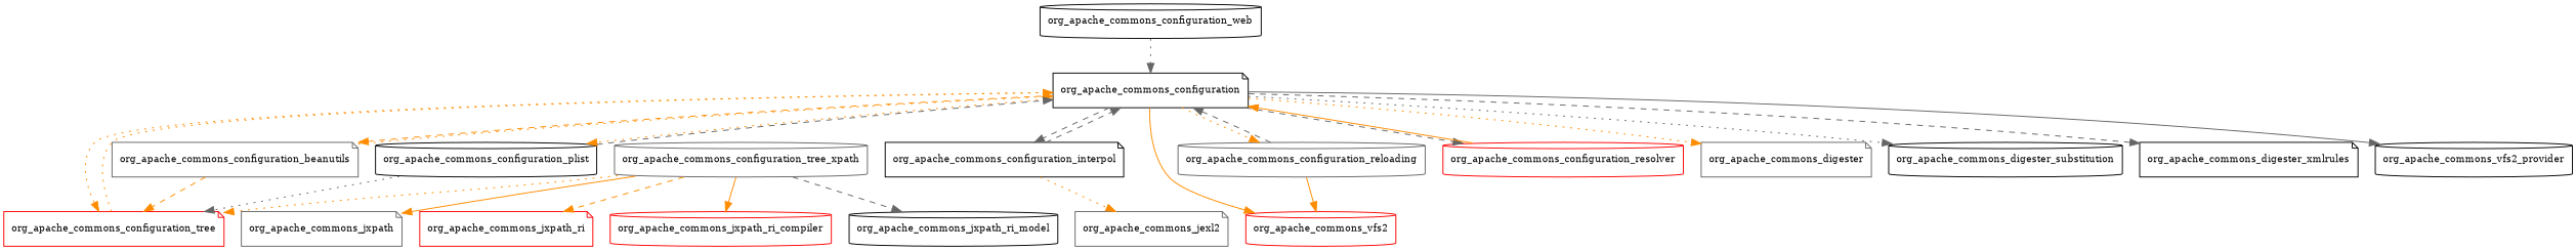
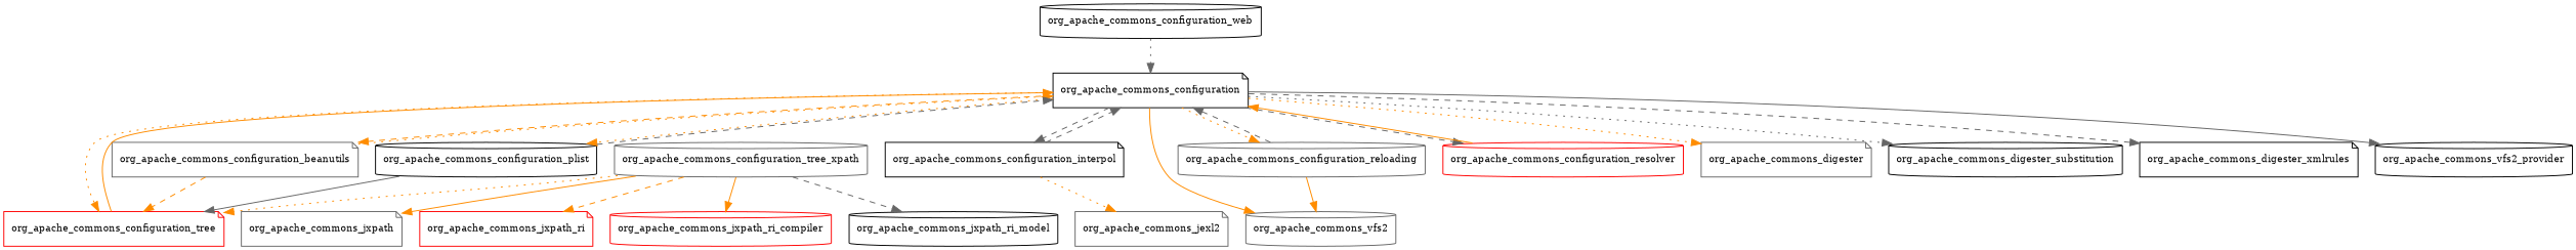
  digraph {
    node [color=black fontsize=10.0 shape=cylinder]
    edge [color=darkorange style=dashed]
    org_apache_commons_configuration [shape=note]
    org_apache_commons_configuration_beanutils [color=gray40 shape=note]
    org_apache_commons_configuration_interpol [shape=note]
    org_apache_commons_configuration_plist
    org_apache_commons_configuration_reloading [color=gray40]
    org_apache_commons_configuration_resolver [color=red]
    org_apache_commons_configuration_tree [color=red shape=note]
    org_apache_commons_digester [color=gray40 shape=note]
    org_apache_commons_digester_substitution
    org_apache_commons_digester_xmlrules [shape=note]
-   org_apache_commons_vfs2 [color=red]
+   org_apache_commons_vfs2 [color=gray40]
    org_apache_commons_vfs2_provider
    org_apache_commons_jexl2 [color=gray40 shape=note]
    org_apache_commons_configuration_tree_xpath [color=gray40]
    org_apache_commons_jxpath [color=gray40 shape=note]
    org_apache_commons_jxpath_ri [color=red shape=note]
    org_apache_commons_jxpath_ri_compiler [color=red]
    org_apache_commons_jxpath_ri_model
    org_apache_commons_configuration_web
    org_apache_commons_configuration -> org_apache_commons_configuration_beanutils
    org_apache_commons_configuration -> org_apache_commons_configuration_interpol [color=gray40]
    org_apache_commons_configuration -> org_apache_commons_configuration_plist [style=dotted]
    org_apache_commons_configuration -> org_apache_commons_configuration_reloading [style=dotted]
    org_apache_commons_configuration -> org_apache_commons_configuration_resolver [color=gray40]
    org_apache_commons_configuration -> org_apache_commons_configuration_tree [style=dotted]
    org_apache_commons_configuration -> org_apache_commons_digester [style=dotted]
    org_apache_commons_configuration -> org_apache_commons_digester_substitution [color=gray40 style=dotted]
    org_apache_commons_configuration -> org_apache_commons_digester_xmlrules [color=gray40]
    org_apache_commons_configuration -> org_apache_commons_vfs2 [style=solid]
    org_apache_commons_configuration -> org_apache_commons_vfs2_provider [color=gray40 style=solid]
    org_apache_commons_configuration_beanutils -> org_apache_commons_configuration [style=dotted]
    org_apache_commons_configuration_beanutils -> org_apache_commons_configuration_tree
    org_apache_commons_configuration_interpol -> org_apache_commons_configuration [color=gray40]
    org_apache_commons_configuration_interpol -> org_apache_commons_jexl2 [style=dotted]
    org_apache_commons_configuration_plist -> org_apache_commons_configuration [color=gray40]
-   org_apache_commons_configuration_plist -> org_apache_commons_configuration_tree [color=gray40 style=dotted]
+   org_apache_commons_configuration_plist -> org_apache_commons_configuration_tree [color=gray40 style=solid]
    org_apache_commons_configuration_reloading -> org_apache_commons_configuration [color=gray40]
    org_apache_commons_configuration_reloading -> org_apache_commons_vfs2 [style=solid]
    org_apache_commons_configuration_resolver -> org_apache_commons_configuration [style=solid]
-   org_apache_commons_configuration_tree -> org_apache_commons_configuration [style=dotted]
+   org_apache_commons_configuration_tree -> org_apache_commons_configuration [style=solid]
    org_apache_commons_configuration_tree_xpath -> org_apache_commons_configuration_tree [style=dotted]
    org_apache_commons_configuration_tree_xpath -> org_apache_commons_jxpath [style=solid]
    org_apache_commons_configuration_tree_xpath -> org_apache_commons_jxpath_ri
    org_apache_commons_configuration_tree_xpath -> org_apache_commons_jxpath_ri_compiler [style=solid]
    org_apache_commons_configuration_tree_xpath -> org_apache_commons_jxpath_ri_model [color=gray40]
    org_apache_commons_configuration_web -> org_apache_commons_configuration [color=gray40 style=dotted]
  }
